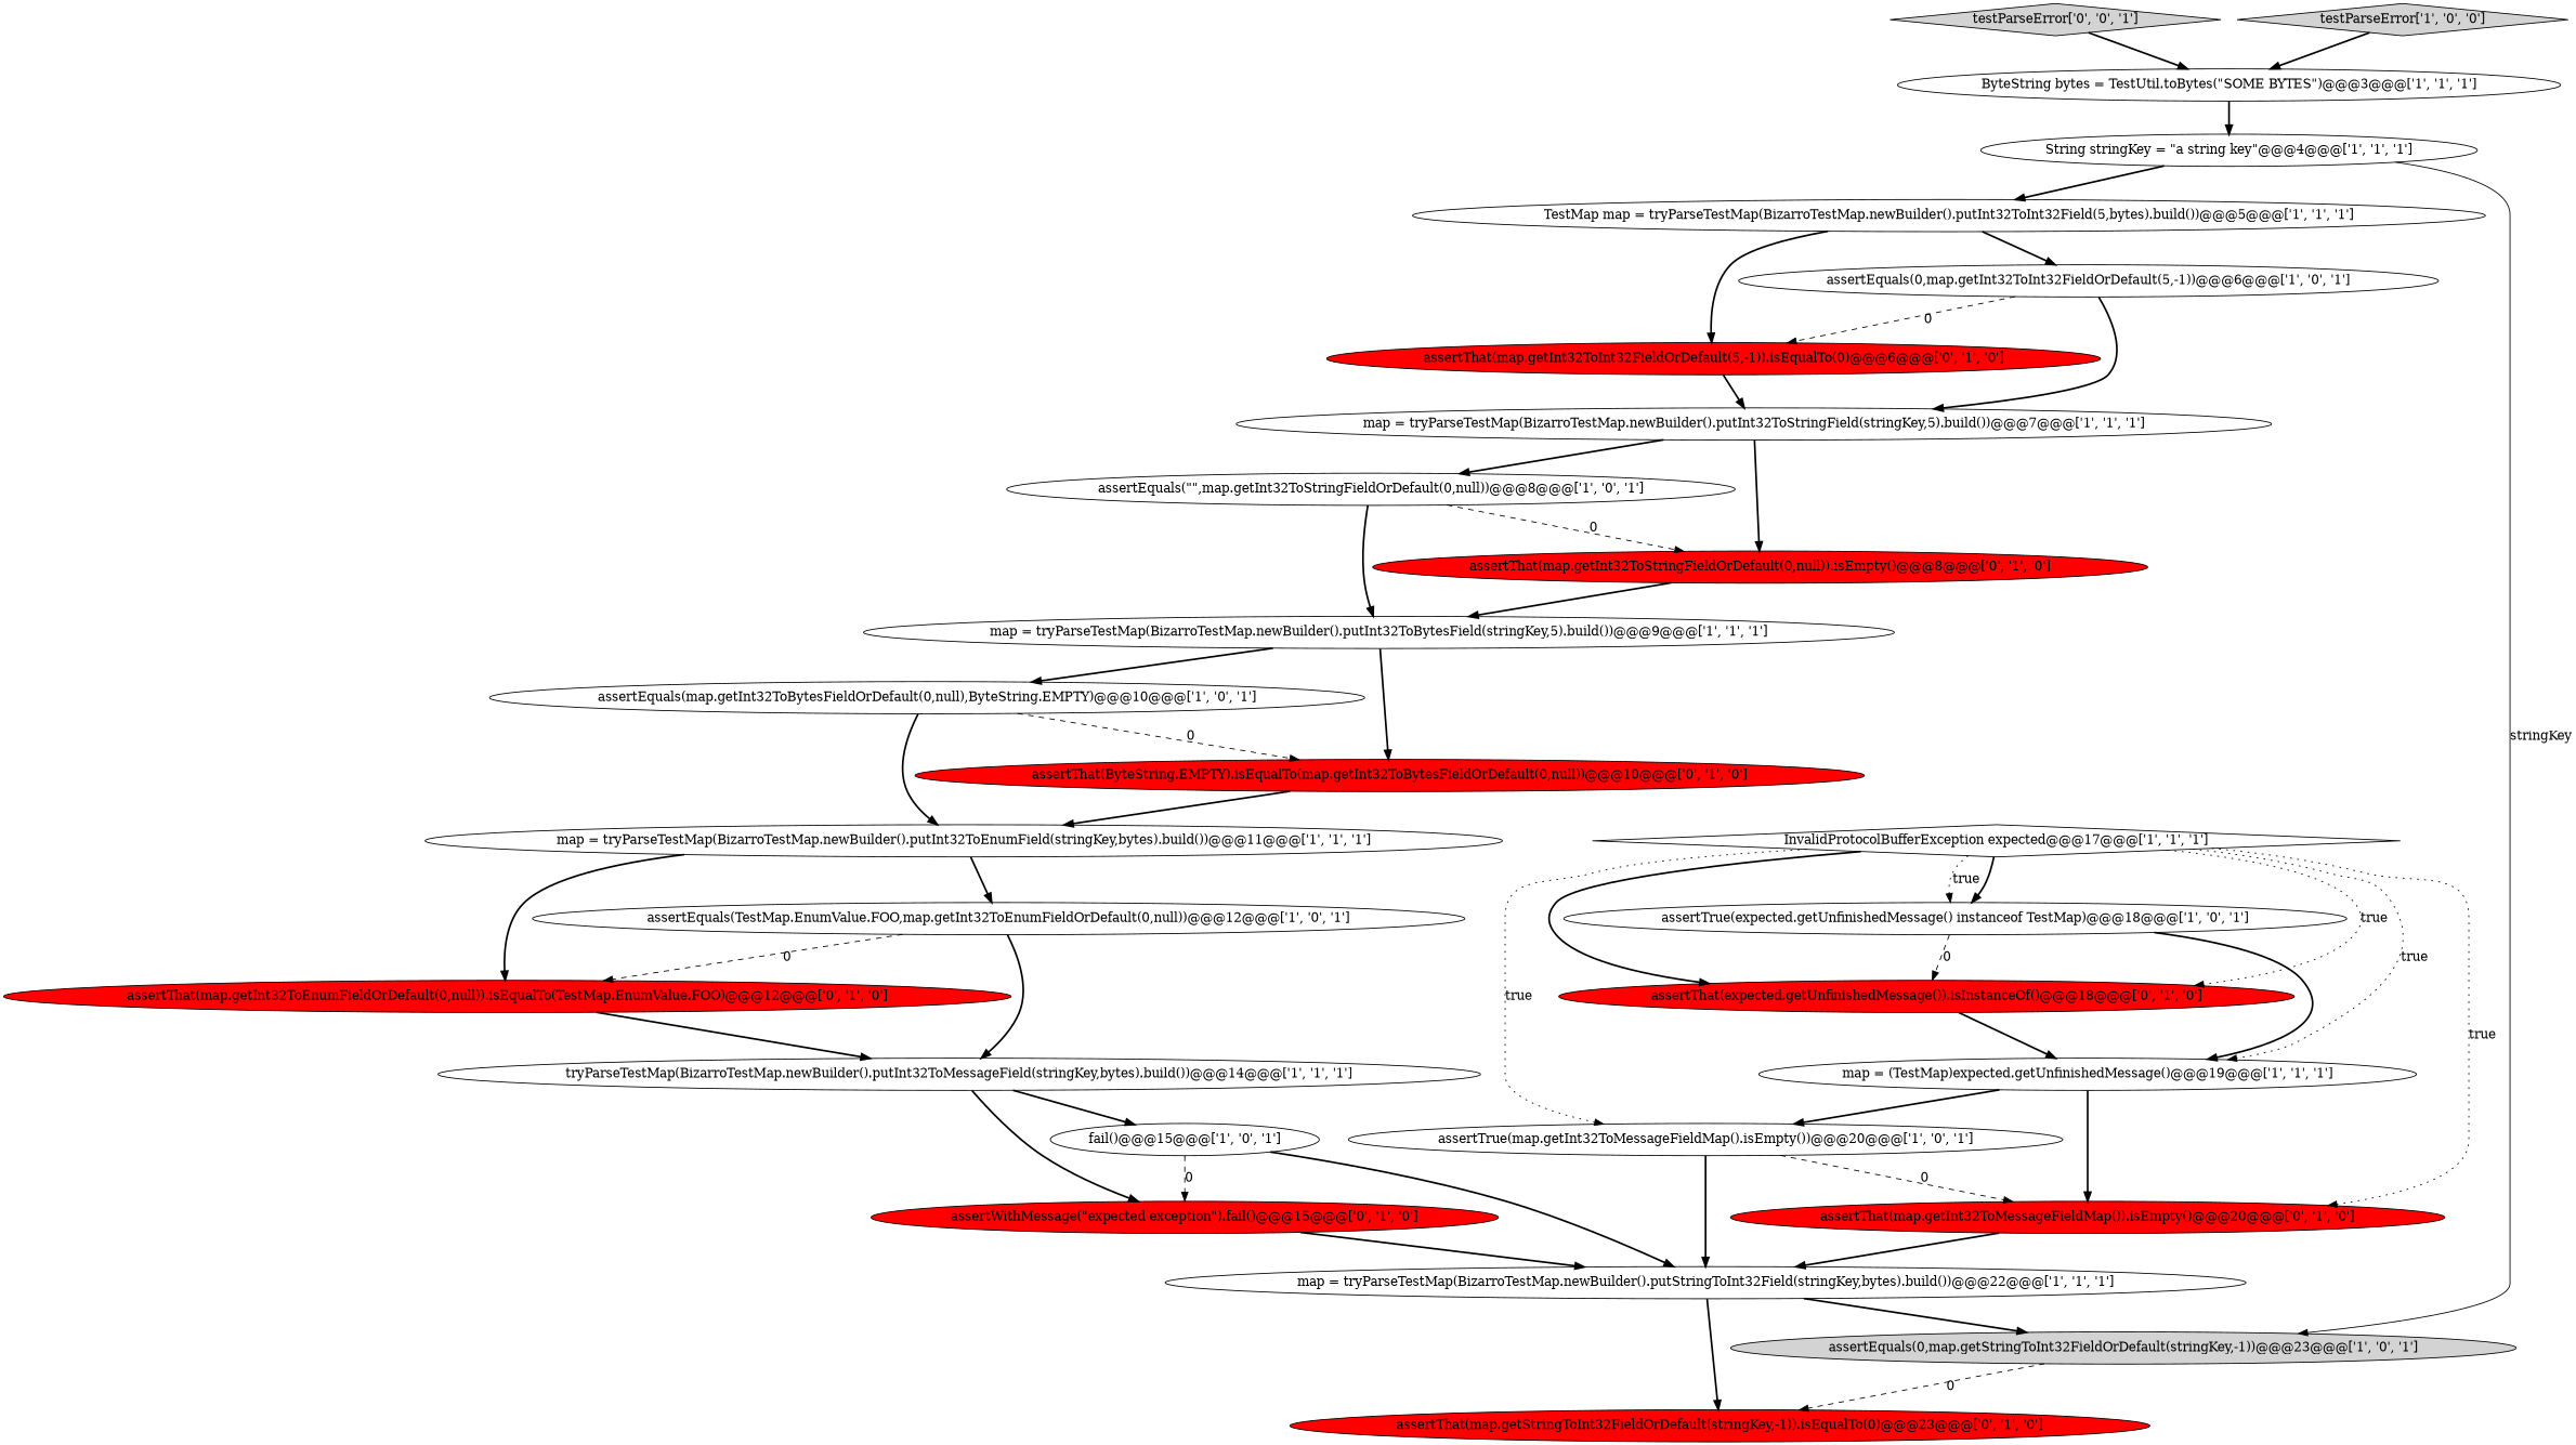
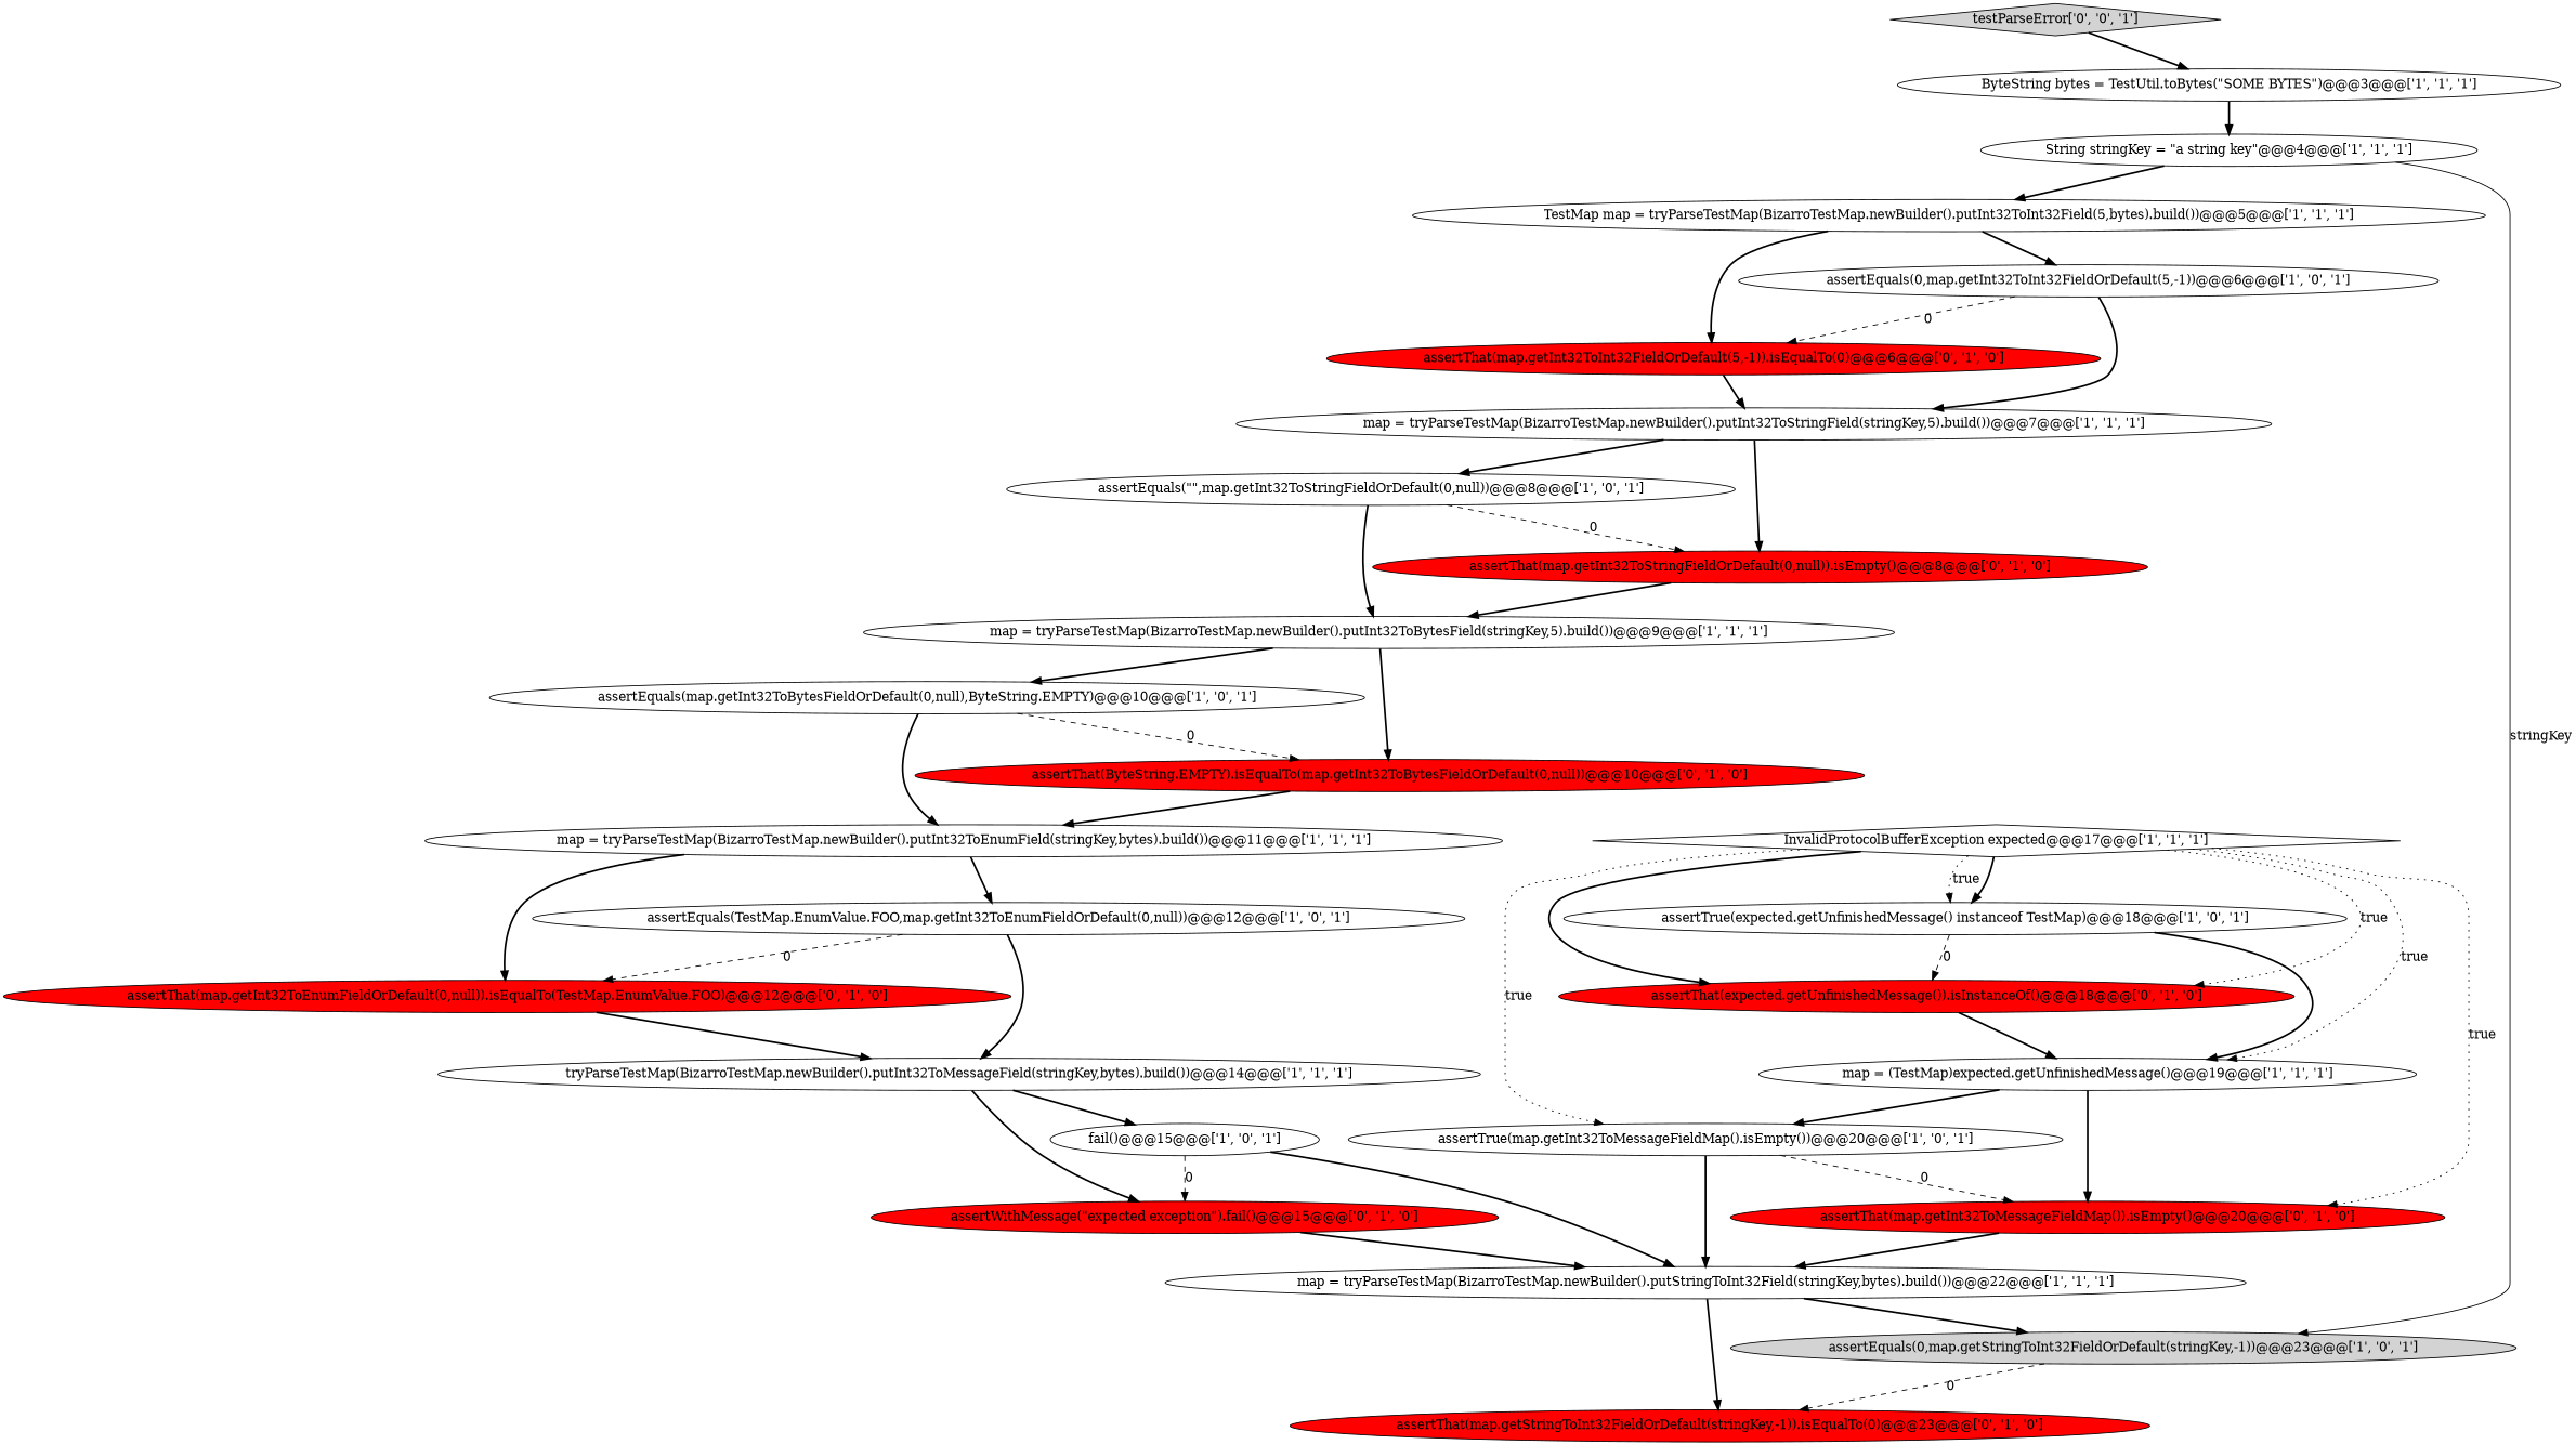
  digraph {
    node [fillcolor=white shape=ellipse style=filled]
    edge [style=bold]
    n1 [label="fail()@@@15@@@['1', '0', '1']"]
    n2 [label="map = tryParseTestMap(BizarroTestMap.newBuilder().putStringToInt32Field(stringKey,bytes).build())@@@22@@@['1', '1', '1']"]
    n3 [fillcolor=red label="assertWithMessage(\"expected exception\").fail()@@@15@@@['0', '1', '0']"]
    n4 [fillcolor=red label="assertThat(map.getStringToInt32FieldOrDefault(stringKey,-1)).isEqualTo(0)@@@23@@@['0', '1', '0']"]
    n5 [fillcolor=lightgray label="assertEquals(0,map.getStringToInt32FieldOrDefault(stringKey,-1))@@@23@@@['1', '0', '1']"]
    n6 [label="assertEquals(\"\",map.getInt32ToStringFieldOrDefault(0,null))@@@8@@@['1', '0', '1']"]
    n7 [fillcolor=red label="assertThat(map.getInt32ToStringFieldOrDefault(0,null)).isEmpty()@@@8@@@['0', '1', '0']"]
    n8 [label="map = tryParseTestMap(BizarroTestMap.newBuilder().putInt32ToBytesField(stringKey,5).build())@@@9@@@['1', '1', '1']"]
    n9 [label="assertEquals(map.getInt32ToBytesFieldOrDefault(0,null),ByteString.EMPTY)@@@10@@@['1', '0', '1']"]
    n10 [fillcolor=red label="assertThat(ByteString.EMPTY).isEqualTo(map.getInt32ToBytesFieldOrDefault(0,null))@@@10@@@['0', '1', '0']"]
    n11 [label="TestMap map = tryParseTestMap(BizarroTestMap.newBuilder().putInt32ToInt32Field(5,bytes).build())@@@5@@@['1', '1', '1']"]
    n12 [fillcolor=red label="assertThat(map.getInt32ToInt32FieldOrDefault(5,-1)).isEqualTo(0)@@@6@@@['0', '1', '0']"]
    n13 [label="assertEquals(0,map.getInt32ToInt32FieldOrDefault(5,-1))@@@6@@@['1', '0', '1']"]
    n14 [label="map = tryParseTestMap(BizarroTestMap.newBuilder().putInt32ToStringField(stringKey,5).build())@@@7@@@['1', '1', '1']"]
    n15 [label="map = tryParseTestMap(BizarroTestMap.newBuilder().putInt32ToEnumField(stringKey,bytes).build())@@@11@@@['1', '1', '1']"]
    n16 [fillcolor=red label="assertThat(map.getInt32ToEnumFieldOrDefault(0,null)).isEqualTo(TestMap.EnumValue.FOO)@@@12@@@['0', '1', '0']"]
    n17 [label="assertEquals(TestMap.EnumValue.FOO,map.getInt32ToEnumFieldOrDefault(0,null))@@@12@@@['1', '0', '1']"]
    n18 [fillcolor=red label="assertThat(map.getInt32ToMessageFieldMap()).isEmpty()@@@20@@@['0', '1', '0']"]
    n19 [label="assertTrue(expected.getUnfinishedMessage() instanceof TestMap)@@@18@@@['1', '0', '1']"]
    n20 [label="map = (TestMap)expected.getUnfinishedMessage()@@@19@@@['1', '1', '1']"]
    n21 [fillcolor=red label="assertThat(expected.getUnfinishedMessage()).isInstanceOf()@@@18@@@['0', '1', '0']"]
    n22 [label="assertTrue(map.getInt32ToMessageFieldMap().isEmpty())@@@20@@@['1', '0', '1']"]
    n23 [label="InvalidProtocolBufferException expected@@@17@@@['1', '1', '1']" shape=diamond]
    n24 [label="tryParseTestMap(BizarroTestMap.newBuilder().putInt32ToMessageField(stringKey,bytes).build())@@@14@@@['1', '1', '1']"]
    n25 [label="ByteString bytes = TestUtil.toBytes(\"SOME BYTES\")@@@3@@@['1', '1', '1']"]
    n26 [label="String stringKey = \"a string key\"@@@4@@@['1', '1', '1']"]
    n27 [fillcolor=lightgray label="testParseError['0', '0', '1']" shape=diamond]
-   n28 [fillcolor=lightgray label="testParseError['1', '0', '0']" shape=diamond]
    n1 -> n2
    n1 -> n3 [label=0 style=dashed]
    n2 -> n4
    n2 -> n5
    n3 -> n2
    n5 -> n4 [label=0 style=dashed]
    n6 -> n7 [label=0 style=dashed]
    n6 -> n8
    n7 -> n8
    n8 -> n9
    n8 -> n10
    n9 -> n10 [label=0 style=dashed]
    n9 -> n15
    n10 -> n15
    n11 -> n12
    n11 -> n13
    n12 -> n14
    n13 -> n12 [label=0 style=dashed]
    n13 -> n14
    n14 -> n6
    n14 -> n7
    n15 -> n16
    n15 -> n17
    n16 -> n24
    n17 -> n16 [label=0 style=dashed]
    n17 -> n24
    n18 -> n2
    n19 -> n20
    n19 -> n21 [label=0 style=dashed]
    n20 -> n18
    n20 -> n22
    n21 -> n20
    n22 -> n2
    n22 -> n18 [label=0 style=dashed]
    n23 -> n18 [label=true style=dotted]
    n23 -> n19
    n23 -> n19 [label=true style=dotted]
    n23 -> n20 [label=true style=dotted]
    n23 -> n21 [label=true style=dotted]
    n23 -> n21
    n23 -> n22 [label=true style=dotted]
    n24 -> n1
    n24 -> n3
    n25 -> n26
    n26 -> n5 [label=stringKey style=solid]
    n26 -> n11
    n27 -> n25
-   n28 -> n25
  }
